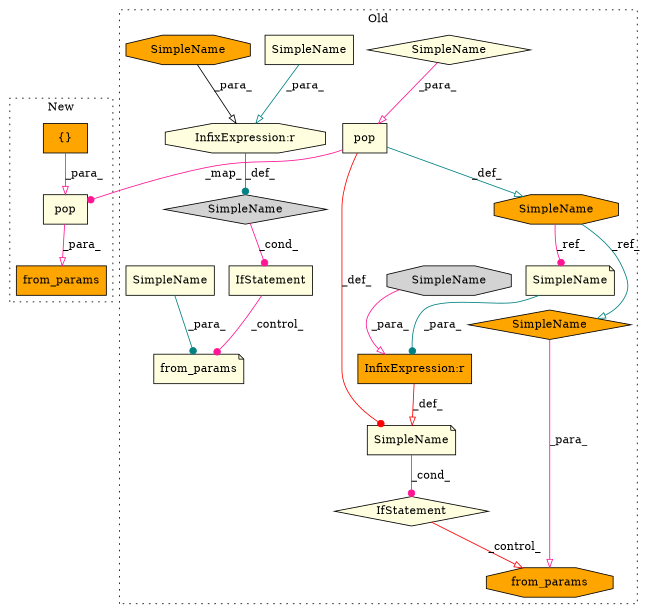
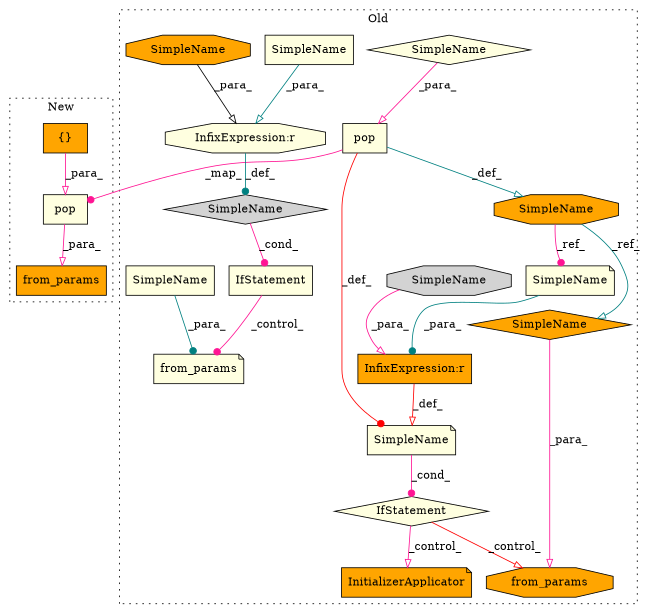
  digraph {
    node [a=42 l=4 shape=box style=filled fillcolor=lightyellow]
    edge [color=deeppink arrowhead=onormal]
+   n1 [a=32 l=23 label=InitializerApplicator s=7985 shape=note fillcolor=orange]
    n2 [a=32 l="4,1" label=pop s="7823,7845"]
    n3 [a=32 l="12,1" label=from_params s="7958,7981" shape=octagon fillcolor=orange]
    n4 [a=27 label="InfixExpression:r" s=7924 fillcolor=orange]
    n5 [a=25 l=3 label=IfStatement s=7933 shape=diamond]
    n6 [l=11 label=SimpleName s=7804 shape=octagon fillcolor=orange]
    n7 [a=27 label="InfixExpression:r" s=8039 shape=octagon]
    n8 [a=32 l="12,1" label=from_params s="8073,8095" shape=note]
    n9 [label=SimpleName shape=diamond fillcolor=lightgrey l=""]
    n10 [a=25 l=3 label=IfStatement s=8048]
    n11 [label=SimpleName shape=note l=""]
    n12 [l=11 label=SimpleName s=7913 shape=note]
    n13 [l=11 label=SimpleName s=7970 shape=diamond fillcolor=orange]
    n14 [label=SimpleName s=8043]
    n15 [label=SimpleName s=7928 shape=octagon fillcolor=lightgrey]
    n16 [label=SimpleName s=7841 shape=diamond]
    n17 [l=10 label=SimpleName s=8029 shape=octagon fillcolor=orange]
    n18 [l=10 label=SimpleName s=8085]
    n19 [a=32 l="12,1" label=from_params s="7867,7916" fillcolor=orange]
    n20 [a=32 l="4,1" label=pop s="7886,7915"]
    n21 [a=4 l=2 label="{}" s=7913 fillcolor=orange]
    subgraph cluster_1 {
      label=Old
      style=dotted
+     n1
      n2
      n3
      n4
      n5
      n6
      n7
      n8
      n9
      n10
      n11
      n12
      n13
      n14
      n15
      n16
      n17
      n18
    }
    subgraph cluster_2 {
      label=New
      style=dotted
      n19
      n20
      n21
    }
    n2 -> n6 [label=_def_ color=teal]
    n2 -> n11 [label=_def_ color=red arrowhead=dot]
    n2 -> n20 [label=_map_ arrowhead=dot]
    n4 -> n11 [label=_def_ color=red]
+   n5 -> n1 [label=_control_]
    n5 -> n3 [label=_control_ color=red]
    n6 -> n12 [label=_ref_ arrowhead=dot]
    n6 -> n13 [label=_ref_ color=teal]
    n7 -> n9 [label=_def_ color=teal arrowhead=dot]
    n9 -> n10 [label=_cond_ arrowhead=dot]
    n10 -> n8 [label=_control_ arrowhead=dot]
    n11 -> n5 [label=_cond_ arrowhead=dot]
    n12 -> n4 [label=_para_ color=teal arrowhead=dot]
    n13 -> n3 [label=_para_]
    n14 -> n7 [label=_para_ color=teal]
    n15 -> n4 [label=_para_]
    n16 -> n2 [label=_para_]
    n17 -> n7 [label=_para_ color=black]
    n18 -> n8 [label=_para_ color=teal arrowhead=dot]
    n20 -> n19 [label=_para_]
    n21 -> n20 [label=_para_]
  }
